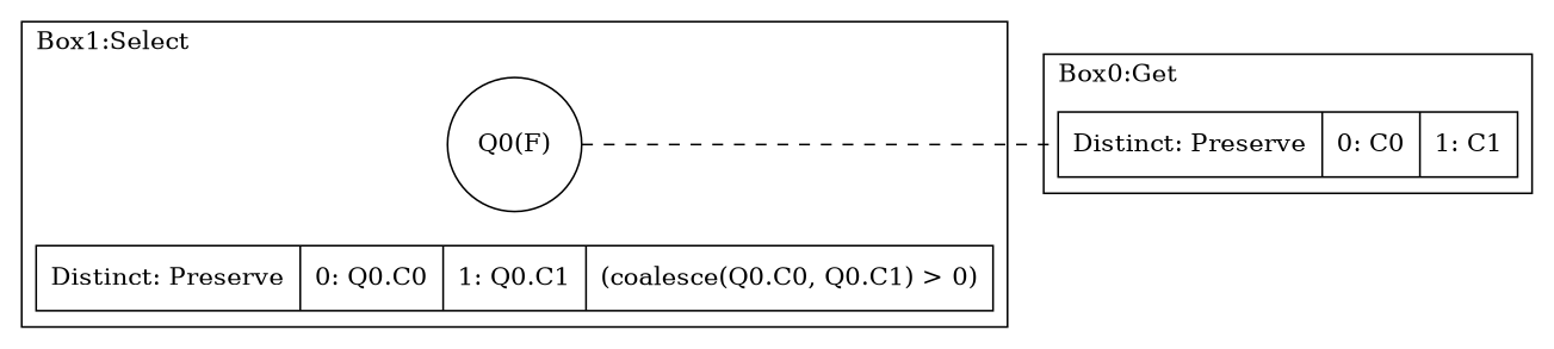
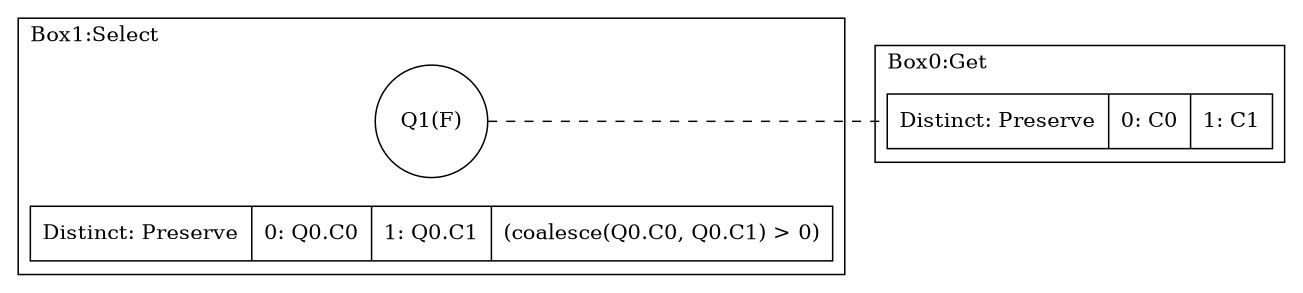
  digraph {
    compound=true
    labeljust=l
    rankdir=LR
    node [shape=record]
-   n1 [label="Q0(F)" shape=circle]
+   n1 [label="Q1(F)" shape=circle]
    n2 [label="{ Distinct: Preserve| 0: Q0.C0| 1: Q0.C1| (coalesce(Q0.C0, Q0.C1) \> 0) }"]
    n3 [label="{ Distinct: Preserve| 0: C0| 1: C1 }"]
    subgraph cluster_1 {
      label="Box1:Select"
      n2
      subgraph sub_2 {
        label="Box1:Select"
        rank=same
        n1
      }
    }
    subgraph cluster_3 {
      label="Box0:Get"
      n3
      subgraph sub_4 {
        label="Box0:Get"
        rank=same
      }
    }
    n1 -> n3 [arrowhead=none style=dashed]
  }
